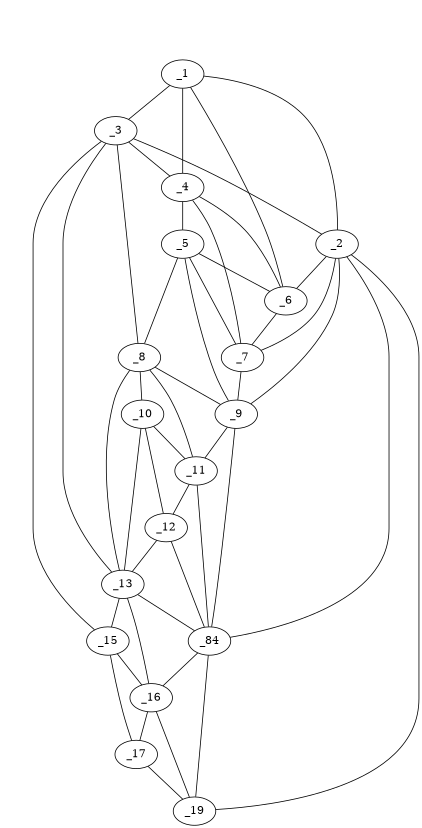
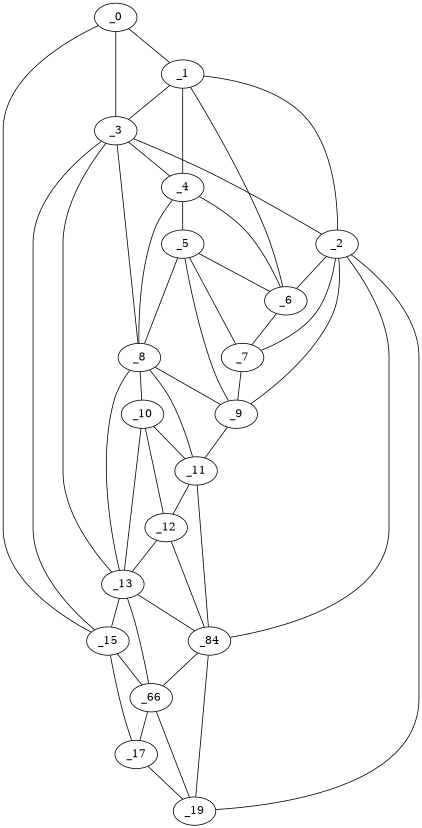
  graph {
    node [x=23 y=63]
    edge [valence=2]
+   _0 [x=6]
    _1 [y=75]
    _3 [x=31 y=58]
    _15 [x=94 y=42]
    _2 [y=89]
    _4 [x=40 y=60]
    _6 [x=49 y=75]
    _7 [x=53 y=74]
    _9 [x=63 y=71]
    n10 [label=_84 x=86 y=66]
    _19 [x=126]
    _8 [x=59 y=53]
    _13 [x=83 y=46]
-   _16 [x=94 y=62]
+   _16 [x=94 y=62 label=_66]
    _17 [x=112 y=42]
    _5 [x=49 y=69]
    _11 [x=71 y=68]
    _10 [x=70 y=52]
    _12 [x=76 y=66]
+   _0 -- _1
+   _0 -- _3 [valence=1]
+   _0 -- _15 [valence=1]
    _1 -- _3
    _1 -- _2
    _1 -- _4 [valence=1]
    _1 -- _6
    _3 -- _15
    _3 -- _2 [valence=1]
    _3 -- _4
    _3 -- _8 [valence=1]
    _3 -- _13
    _15 -- _16 [valence=1]
    _15 -- _17 [valence=1]
    _2 -- _6
    _2 -- _7
    _2 -- _9
    _2 -- n10 [valence=1]
    _2 -- _19 [valence=1]
    _4 -- _6
-   _4 -- _7
+   _4 -- _8
    _4 -- _5
    _6 -- _7 [valence=1]
    _7 -- _9 [valence=1]
-   _9 -- n10
    _9 -- _11 [valence=1]
    n10 -- _19
    n10 -- _16
    _8 -- _9
    _8 -- _13
    _8 -- _11
    _8 -- _10 [valence=1]
    _13 -- _15
    _13 -- n10
    _13 -- _16
    _16 -- _19
    _16 -- _17
    _17 -- _19
    _5 -- _6
    _5 -- _7
    _5 -- _9
    _5 -- _8 [valence=1]
    _11 -- n10
    _11 -- _12
    _10 -- _13 [valence=1]
    _10 -- _11
    _10 -- _12
    _12 -- n10
    _12 -- _13
  }
